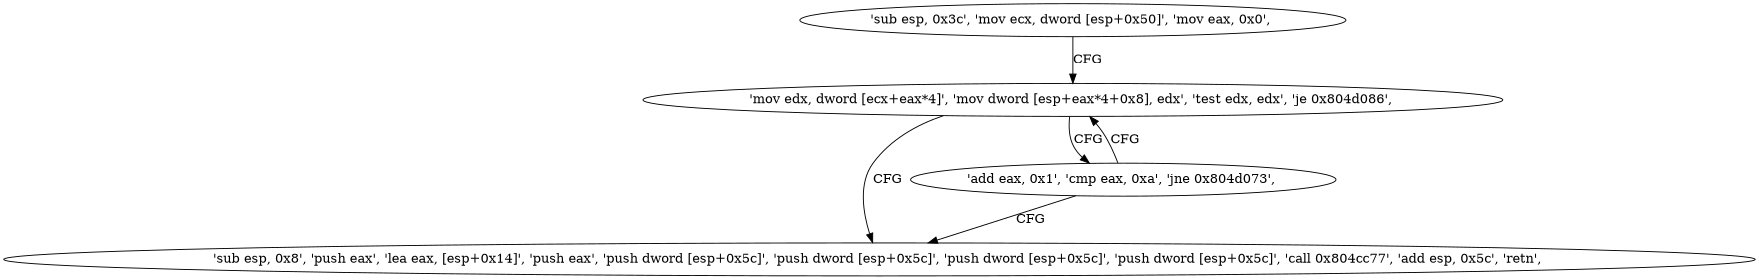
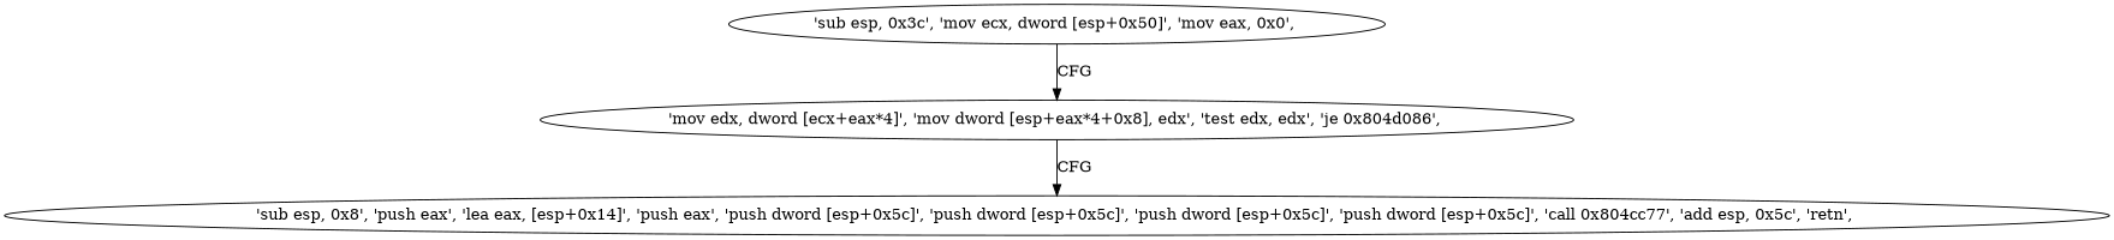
  digraph {
    n1 [label="'sub esp, 0x3c', 'mov ecx, dword [esp+0x50]', 'mov eax, 0x0', "]
    n2 [label="'mov edx, dword [ecx+eax*4]', 'mov dword [esp+eax*4+0x8], edx', 'test edx, edx', 'je 0x804d086', "]
    n3 [label="'sub esp, 0x8', 'push eax', 'lea eax, [esp+0x14]', 'push eax', 'push dword [esp+0x5c]', 'push dword [esp+0x5c]', 'push dword [esp+0x5c]', 'push dword [esp+0x5c]', 'call 0x804cc77', 'add esp, 0x5c', 'retn', "]
-   n4 [label="'add eax, 0x1', 'cmp eax, 0xa', 'jne 0x804d073', "]
    n1 -> n2 [label=CFG]
    n2 -> n3 [label=CFG]
-   n2 -> n4 [label=CFG]
-   n4 -> n2 [label=CFG]
-   n4 -> n3 [label=CFG]
  }
